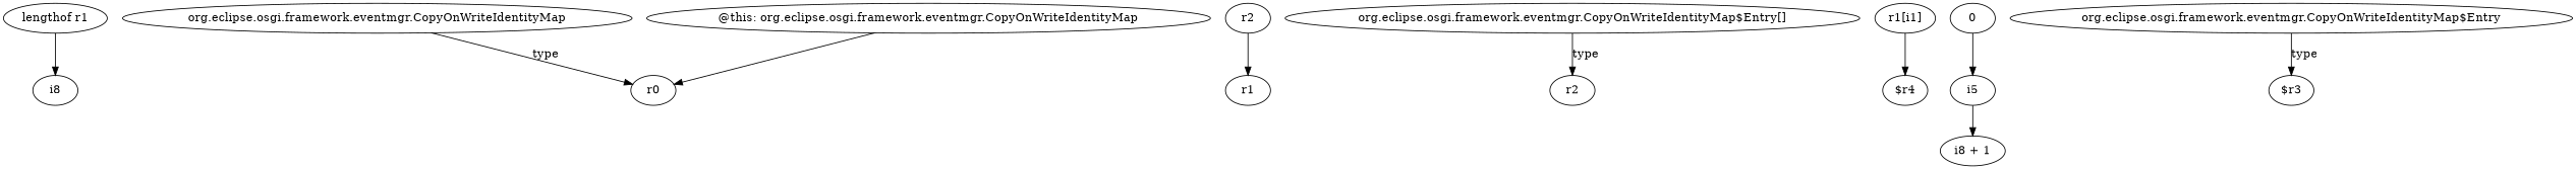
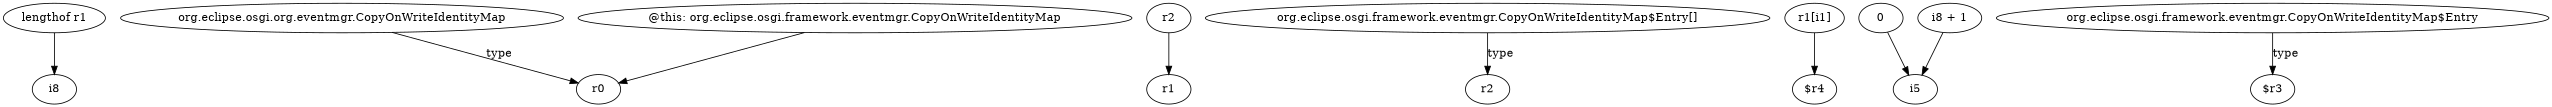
  digraph {
    n1 [label="lengthof r1"]
    n2 [label=i8]
-   n3 [label="org.eclipse.osgi.framework.eventmgr.CopyOnWriteIdentityMap"]
+   n3 [label="org.eclipse.osgi.org.eventmgr.CopyOnWriteIdentityMap"]
    n4 [label=r0]
    n5 [label=r2]
    n6 [label=r1]
    n7 [label="org.eclipse.osgi.framework.eventmgr.CopyOnWriteIdentityMap$Entry[]"]
    n8 [label=r2]
    n9 [label="r1[i1]"]
    n10 [label="$r4"]
    n11 [label="@this: org.eclipse.osgi.framework.eventmgr.CopyOnWriteIdentityMap"]
    n12 [label=0]
    n13 [label=i5]
    n14 [label="i8 + 1"]
    n15 [label="org.eclipse.osgi.framework.eventmgr.CopyOnWriteIdentityMap$Entry"]
    n16 [label="$r3"]
    n1 -> n2
    n3 -> n4 [label=type]
    n5 -> n6
    n7 -> n8 [label=type]
    n9 -> n10
    n11 -> n4
    n12 -> n13
-   n13 -> n14
+   n14 -> n13
    n15 -> n16 [label=type]
  }
